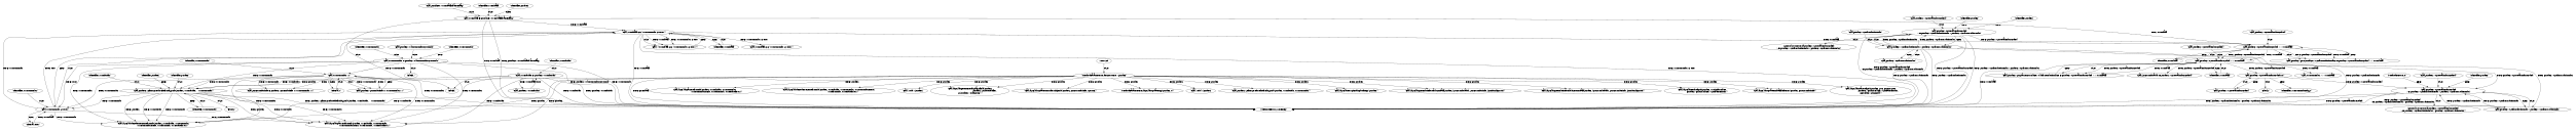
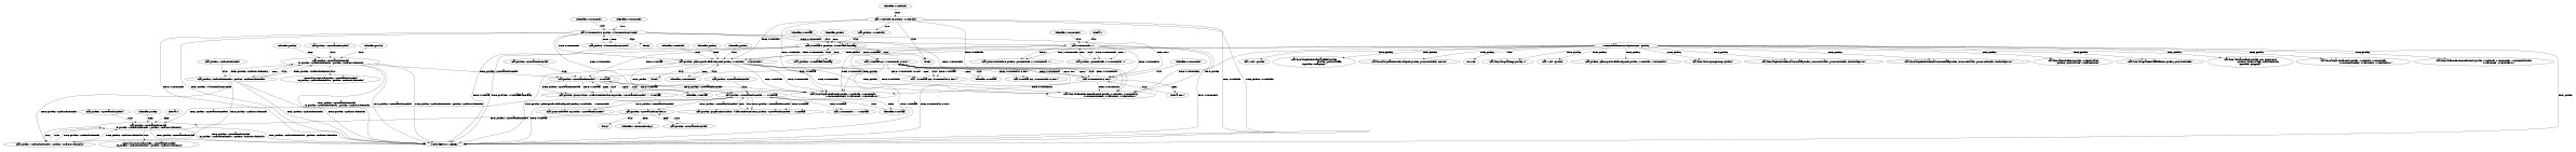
  digraph {
    n1 [label="(Call,ps_dec->u2_total_mbs_coded++)"]
    n2 [label="(Call,ps_dec->u2_total_mbs_coded\n >= ps_dec->u2_frm_ht_in_mbs * ps_dec->u2_frm_wd_in_mbs)"]
    n3 [label="(Call,ps_dec->u2_total_mbs_coded)"]
    n4 [label="(Block,)"]
    n5 [label="(Identifier,u1_num_mbsNby2)"]
    n6 [label="(MethodReturn,WORD32)"]
    n7 [label="(Call,ps_dec->u2_frm_ht_in_mbs * ps_dec->u2_frm_wd_in_mbs)"]
    n8 [label="(ControlStructure,if(ps_dec->u2_total_mbs_coded\n >= ps_dec->u2_frm_ht_in_mbs * ps_dec->u2_frm_wd_in_mbs))"]
    n9 [label="(Call,ps_dec->u2_total_mbs_coded << u1_mbaff)"]
    n10 [label="(Call,u1_num_mbs >> u1_mbaff)"]
    n11 [label="(Identifier,u1_mbaff)"]
    n12 [label="(Call,ps_dec->ps_parse_cur_slice->u4_first_mb_in_slice = ps_dec->u2_total_mbs_coded << u1_mbaff)"]
    n13 [label="(Call,i2_cur_mb_addr = ps_dec->u2_total_mbs_coded)"]
    n14 [label="(Call,ps_dec->u2_total_mbs_coded << u1_mbaff)"]
    n15 [label="(Call,ps_dec->ps_cur_slice->u2_first_mb_in_slice = ps_dec->u2_total_mbs_coded << u1_mbaff)"]
    n16 [label="(Identifier,u1_mbaff)"]
    n17 [label="(Call,ps_dec->u2_total_mbs_coded\n >= ps_dec->u2_frm_ht_in_mbs * ps_dec->u2_frm_wd_in_mbs)"]
    n18 [label="(Call,ps_dec->u2_frm_ht_in_mbs * ps_dec->u2_frm_wd_in_mbs)"]
    n19 [label="(ControlStructure,if(ps_dec->u2_total_mbs_coded\n >= ps_dec->u2_frm_ht_in_mbs * ps_dec->u2_frm_wd_in_mbs))"]
-   n20 [label="(Call,ps_dec->u2_frm_wd_in_mbs)"]
    n21 [label="(Call,u1_mbaff = ps_slice->u1_mbaff_frame_flag)"]
    n22 [label="(Call,u1_mbaff && (u1_num_mbs & 0x01))"]
    n23 [label="(Call,ps_slice->u1_mbaff_frame_flag)"]
    n24 [label="(Block,)"]
    n25 [label="(Call,u1_num_mbs & 0x01)"]
    n26 [label="(Call,!(u1_mbaff && (u1_num_mbs & 0x01)))"]
    n27 [label="(Identifier,u1_mbaff)"]
    n28 [label="(Call,u1_mbaff && (u1_num_mbs & 0x01))"]
    n29 [label="(Call,ih264d_decode_recon_tfr_nmb(ps_dec, u1_mb_idx, u1_num_mbs,\n                             u1_num_mbs_next, u1_tfr_n_mb, u1_end_of_row))"]
    n30 [label="(Literal,0x01)"]
    n31 [label="(Call,ih264d_parse_tfr_nmb(ps_dec, u1_mb_idx, u1_num_mbs,\n                            u1_num_mbs_next, u1_tfr_n_mb, u1_end_of_row))"]
    n32 [label="(Call,u1_num_mbs = ps_dec->u4_num_mbs_cur_nmb)"]
    n33 [label="(Call,ps_dec->pf_mvpred_ref_tfr_nby2mb(ps_dec, u1_mb_idx,    u1_num_mbs))"]
    n34 [label="(Call,u1_num_mbs - 1)"]
    n35 [label="(Call,ps_dec->u4_num_mbs_cur_nmb)"]
    n36 [label="(Block,)"]
    n37 [label="(Block,)"]
    n38 [label="(Identifier,u1_num_mbs)"]
    n39 [label="(Call,ps_cur_mb_info = ps_dec->ps_nmb_info + u1_num_mbs - 1)"]
    n40 [label="(Literal,1)"]
    n41 [label="(Call,ps_dec->ps_nmb_info + u1_num_mbs - 1)"]
    n42 [label="(MethodParameterIn,dec_struct_t * ps_dec)"]
-   n43 [label="(MethodParameterIn,ih264d_update_qp(ps_dec, 0))"]
+   n43 [label="(Call,ih264d_update_qp(ps_dec, 0))"]
    n44 [label="(Call,(void *)ps_dec)"]
    n45 [label="(Call,ps_dec->pf_mvpred_ref_tfr_nby2mb(ps_dec, u1_mb_idx, u1_num_mbs))"]
-   n46 [label="(Call,ih264d_err_pic_dispbuf_mgr(ps_dec))"]
+   n46 [label="(Call,ih264d_err_pic_get_mgr(ps_dec))"]
    n47 [label="(Call,ih264d_get_mb_info_cavlc_mbaff(ps_dec, i2_cur_mb_addr, ps_cur_mb_info, i2_mb_skip_run))"]
    n48 [label="(Call,ih264d_get_mb_info_cavlc_nonmbaff(ps_dec, i2_cur_mb_addr, ps_cur_mb_info, i2_mb_skip_run))"]
    n49 [label="(Call,ih264d_end_of_pic(ps_dec, u1_is_idr_slice,\n                ps_dec->ps_cur_slice->u2_frame_num))"]
    n50 [label="(Call,ih264d_update_mbaff_left_nnz(ps_dec, ps_cur_mb_info))"]
    n51 [label="(Call,ih264d_start_of_pic(ps_dec, poc, ps_cur_poc,\n                        ps_dec->ps_cur_slice->u2_frame_num,\n &ps_dec->ps_pps[j]))"]
    n52 [label="(Call,ih264d_parse_tfr_nmb(ps_dec, u1_mb_idx, u1_num_mbs,\n                                     u1_num_mbs_next, u1_tfr_n_mb, u1_end_of_row))"]
    n53 [label="(Call,ih264d_decode_recon_tfr_nmb(ps_dec, u1_mb_idx, u1_num_mbs, u1_num_mbs_next,\n                                             u1_tfr_n_mb, u1_end_of_row))"]
    n54 [label="(Call,(void *)ps_dec)"]
    n55 [label="(Call,ih264d_get_next_display_field(ps_dec,\n                                              ps_dec->ps_out_buffer,\n &(ps_dec->s_disp_op)))"]
    n56 [label="(Call,ih264d_update_nnz_for_skipmb(ps_dec, ps_cur_mb_info, CAVLC))"]
    1000129
    n58 [label="(Call,u1_mb_idx = ps_dec->u1_mb_idx)"]
    n59 [label="(Call,ps_dec->u1_mb_idx)"]
    n60 [label="(Identifier,ps_dec)"]
    n61 [label="(Identifier,ps_dec)"]
    n62 [label="(Identifier,u1_mb_idx)"]
    n63 [label="(Identifier,u1_mbaff)"]
-   n64 [label="(MethodReturn,0)"]
+   n64 [label="(Literal,0)"]
    n65 [label="(Identifier,u1_num_mbs)"]
    n66 [label="(Call,ps_dec->u2_total_mbs_coded)"]
    n67 [label="(Call,ps_dec->u2_frm_ht_in_mbs)"]
    n68 [label="(Identifier,ps_dec)"]
    n69 [label="(Call,ps_dec->u2_total_mbs_coded)"]
    n70 [label="(Identifier,ps_dec)"]
    n71 [label="(Call,ps_dec->u2_total_mbs_coded)"]
    n72 [label="(Identifier,u1_num_mbs)"]
    n73 [label="(Identifier,u1_mb_idx)"]
    n74 [label="(Identifier,u1_num_mbs)"]
    n75 [label="(Identifier,ps_dec)"]
    n76 [label="(Call,ps_dec->u2_total_mbs_coded)"]
    n77 [label="(Identifier,u1_num_mbs)"]
    n78 [label="(Identifier,ps_dec)"]
    n1 -> n2 [label="DDG: ps_dec->u2_total_mbs_coded"]
    n1 -> n3 [label="CFG: "]
    n1 -> n4 [label="AST: "]
    n1 -> n5 [label="CFG: "]
    n2 -> n6 [label="DDG: ps_dec->u2_frm_ht_in_mbs * ps_dec->u2_frm_wd_in_mbs"]
    n2 -> n6 [label="DDG: ps_dec->u2_total_mbs_coded"]
    n2 -> n6 [label="DDG: ps_dec->u2_total_mbs_coded\n >= ps_dec->u2_frm_ht_in_mbs * ps_dec->u2_frm_wd_in_mbs"]
    n2 -> n7 [label="CFG: "]
    n2 -> n8 [label="AST: "]
    n3 -> n1 [label="AST: "]
    n7 -> n2 [label="AST: "]
    n7 -> n2 [label="DDG: ps_dec->u2_frm_ht_in_mbs"]
    n7 -> n2 [label="DDG: ps_dec->u2_frm_wd_in_mbs"]
    n9 -> n1 [label="DDG: ps_dec->u2_total_mbs_coded"]
    n9 -> n2 [label="DDG: ps_dec->u2_total_mbs_coded"]
    n9 -> n6 [label="DDG: u1_mbaff"]
    n9 -> n10 [label="DDG: u1_mbaff"]
    n9 -> n11 [label="CFG: "]
    n9 -> n12 [label="AST: "]
    n9 -> n12 [label="DDG: ps_dec->u2_total_mbs_coded"]
    n9 -> n12 [label="DDG: u1_mbaff"]
    n9 -> n13 [label="DDG: ps_dec->u2_total_mbs_coded"]
    n11 -> n9 [label="AST: "]
    n12 -> n9 [label="CFG: "]
    n14 -> n9 [label="DDG: ps_dec->u2_total_mbs_coded"]
    n14 -> n9 [label="DDG: u1_mbaff"]
    n14 -> n15 [label="AST: "]
    n14 -> n15 [label="DDG: ps_dec->u2_total_mbs_coded"]
    n14 -> n15 [label="DDG: u1_mbaff"]
    n14 -> n16 [label="CFG: "]
    n15 -> n14 [label="CFG: "]
    n16 -> n14 [label="AST: "]
    n17 -> n6 [label="DDG: ps_dec->u2_total_mbs_coded\n >= ps_dec->u2_frm_ht_in_mbs * ps_dec->u2_frm_wd_in_mbs"]
    n17 -> n6 [label="DDG: ps_dec->u2_total_mbs_coded"]
    n17 -> n6 [label="DDG: ps_dec->u2_frm_ht_in_mbs * ps_dec->u2_frm_wd_in_mbs"]
    n17 -> n14 [label="DDG: ps_dec->u2_total_mbs_coded"]
    n17 -> n18 [label="CFG: "]
    n17 -> n19 [label="AST: "]
    n18 -> n6 [label="DDG: ps_dec->u2_frm_ht_in_mbs"]
    n18 -> n6 [label="DDG: ps_dec->u2_frm_wd_in_mbs"]
    n18 -> n7 [label="DDG: ps_dec->u2_frm_ht_in_mbs"]
    n18 -> n7 [label="DDG: ps_dec->u2_frm_wd_in_mbs"]
    n18 -> n17 [label="AST: "]
    n18 -> n17 [label="DDG: ps_dec->u2_frm_ht_in_mbs"]
    n18 -> n17 [label="DDG: ps_dec->u2_frm_wd_in_mbs"]
-   n18 -> n20 [label="CFG: "]
-   n20 -> n18 [label="AST: "]
    n21 -> n6 [label="DDG: u1_mbaff"]
    n21 -> n6 [label="DDG: ps_slice->u1_mbaff_frame_flag"]
    n21 -> n14 [label="DDG: u1_mbaff"]
    n21 -> n22 [label="DDG: u1_mbaff"]
+   n21 -> n23 [label="CFG: "]
    n21 -> n24 [label="AST: "]
    n22 -> n6 [label="DDG: u1_mbaff"]
    n22 -> n6 [label="DDG: u1_num_mbs & 0x01"]
    n22 -> n14 [label="DDG: u1_mbaff"]
    n22 -> n25 [label="CFG: "]
    n22 -> n26 [label="AST: "]
    n22 -> n26 [label="DDG: u1_mbaff"]
    n22 -> n26 [label="DDG: u1_num_mbs & 0x01"]
    n22 -> n27 [label="CFG: "]
    n22 -> n28 [label="DDG: u1_num_mbs & 0x01"]
    n23 -> n21 [label="AST: "]
    n25 -> n22 [label="AST: "]
    n25 -> n22 [label="DDG: u1_num_mbs"]
    n25 -> n22 [label="DDG: 0x01"]
    n25 -> n29 [label="DDG: u1_num_mbs"]
    n25 -> n30 [label="CFG: "]
    n25 -> n31 [label="DDG: u1_num_mbs"]
    n26 -> n22 [label="CFG: "]
    n27 -> n22 [label="AST: "]
-   n30 -> n25 [label="DDG: u1_mbaff"]
+   n30 -> n25 [label="AST: "]
    n32 -> n6 [label="DDG: ps_dec->u4_num_mbs_cur_nmb"]
    n32 -> n6 [label="DDG: u1_num_mbs"]
    n32 -> n25 [label="DDG: 0x01"]
    n32 -> n29 [label="DDG: u1_num_mbs"]
    n32 -> n31 [label="DDG: u1_num_mbs"]
    n32 -> n33 [label="DDG: u1_num_mbs"]
    n32 -> n34 [label="DDG: u1_num_mbs"]
+   n32 -> n35 [label="CFG: "]
    n32 -> n36 [label="AST: "]
    n33 -> n6 [label="DDG: ps_dec->pf_mvpred_ref_tfr_nby2mb(ps_dec, u1_mb_idx,    u1_num_mbs)"]
    n33 -> n25 [label="DDG: u1_num_mbs"]
    n33 -> n29 [label="DDG: ps_dec"]
    n33 -> n29 [label="DDG: u1_mb_idx"]
    n33 -> n29 [label="DDG: u1_num_mbs"]
    n33 -> n31 [label="DDG: ps_dec"]
    n33 -> n31 [label="DDG: u1_mb_idx"]
    n33 -> n31 [label="DDG: u1_num_mbs"]
    n33 -> n37 [label="AST: "]
    n33 -> n38 [label="CFG: "]
    n34 -> n6 [label="DDG: u1_num_mbs"]
    n34 -> n25 [label="DDG: u1_num_mbs"]
    n34 -> n29 [label="DDG: u1_num_mbs"]
    n34 -> n31 [label="DDG: u1_num_mbs"]
    n34 -> n33 [label="DDG: u1_num_mbs"]
    n34 -> n39 [label="DDG: u1_num_mbs"]
    n34 -> n39 [label="DDG: 1"]
-   n34 -> n40 [label="CFG: "]
    n34 -> n41 [label="AST: "]
    n34 -> n41 [label="DDG: u1_num_mbs"]
    n34 -> n41 [label="DDG: 1"]
-   n35 -> n32 [label="AST: "]
+   n35 -> n32 [label="DDG: 1"]
    n38 -> n33 [label="AST: "]
    n40 -> n34 [label="AST: "]
    n41 -> n34 [label="CFG: "]
-   n42 -> n6 [label="DDG: ps_mbaff"]
+   n42 -> n6 [label="DDG: ps_dec"]
    n42 -> n29 [label="DDG: ps_dec"]
    n42 -> n31 [label="DDG: ps_dec"]
    n42 -> n33 [label="DDG: ps_dec"]
    n42 -> n43 [label="DDG: ps_dec"]
    n42 -> n44 [label="DDG: ps_dec"]
    n42 -> n45 [label="DDG: ps_dec"]
    n42 -> n46 [label="DDG: ps_dec"]
    n42 -> n47 [label="DDG: ps_dec"]
    n42 -> n48 [label="DDG: ps_dec"]
    n42 -> n49 [label="DDG: ps_dec"]
    n42 -> n50 [label="DDG: ps_dec"]
    n42 -> n51 [label="DDG: ps_dec"]
    n42 -> n52 [label="DDG: ps_dec"]
    n42 -> n53 [label="DDG: ps_dec"]
    n42 -> n54 [label="DDG: ps_dec"]
    n42 -> n55 [label="DDG: ps_dec"]
    n42 -> n56 [label="DDG: ps_dec"]
-   1000129 -> n42 [label="AST: "]
+   n42 -> 1000129 [label="AST: "]
    n58 -> n6 [label="DDG: u1_mb_idx"]
    n58 -> n6 [label="DDG: ps_dec->u1_mb_idx"]
    n58 -> n24 [label="AST: "]
    n58 -> n29 [label="DDG: u1_mb_idx"]
    n58 -> n31 [label="DDG: u1_mb_idx"]
    n58 -> n33 [label="DDG: u1_mb_idx"]
-   n58 -> n59 [label="DDG: u1_mbaff"]
-   n59 -> n58 [label="AST: "]
+   n58 -> n59 [label="CFG: "]
+   n59 -> n21 [label="AST: "]
    n60 -> n17 [label="CFG: "]
    n61 -> n17 [label="CFG: "]
    n62 -> n33 [label="AST: "]
    n63 -> n21 [label="AST: "]
    n64 -> n2 [label="CFG: "]
    n65 -> n34 [label="AST: "]
    n66 -> n2 [label="AST: "]
    n67 -> n18 [label="AST: "]
    n68 -> n2 [label="CFG: "]
    n69 -> n14 [label="AST: "]
    n70 -> n21 [label="CFG: "]
    n71 -> n17 [label="AST: "]
    n72 -> n25 [label="AST: "]
    n73 -> n58 [label="AST: "]
    n74 -> n32 [label="CFG: "]
    n75 -> n33 [label="CFG: "]
    n76 -> n9 [label="AST: "]
    n77 -> n32 [label="AST: "]
    n78 -> n33 [label="AST: "]
  }
